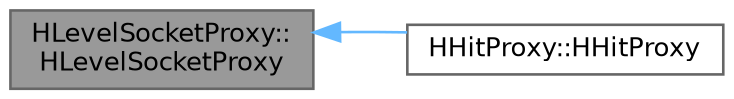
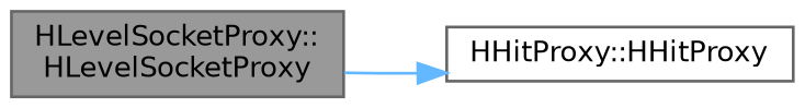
  digraph {
    rankdir=LR
    node [fontname=Helvetica fontsize=10 shape=box style=filled]
    n1 [color=gray40 fillcolor=grey60 fontcolor=black height=0.2 label="HLevelSocketProxy::\lHLevelSocketProxy" width=0.4]
    n2 [color=grey40 fillcolor=white height=0.2 label="HHitProxy::HHitProxy" width=0.4]
-   n2 -> n1 [color=steelblue1 fontname=Helvetica fontsize=10 labelfontname=Helvetica labelfontsize=10 style=solid]
+   n1 -> n2 [color=steelblue1 fontname=Helvetica fontsize=10 labelfontname=Helvetica labelfontsize=10 style=solid]
  }
